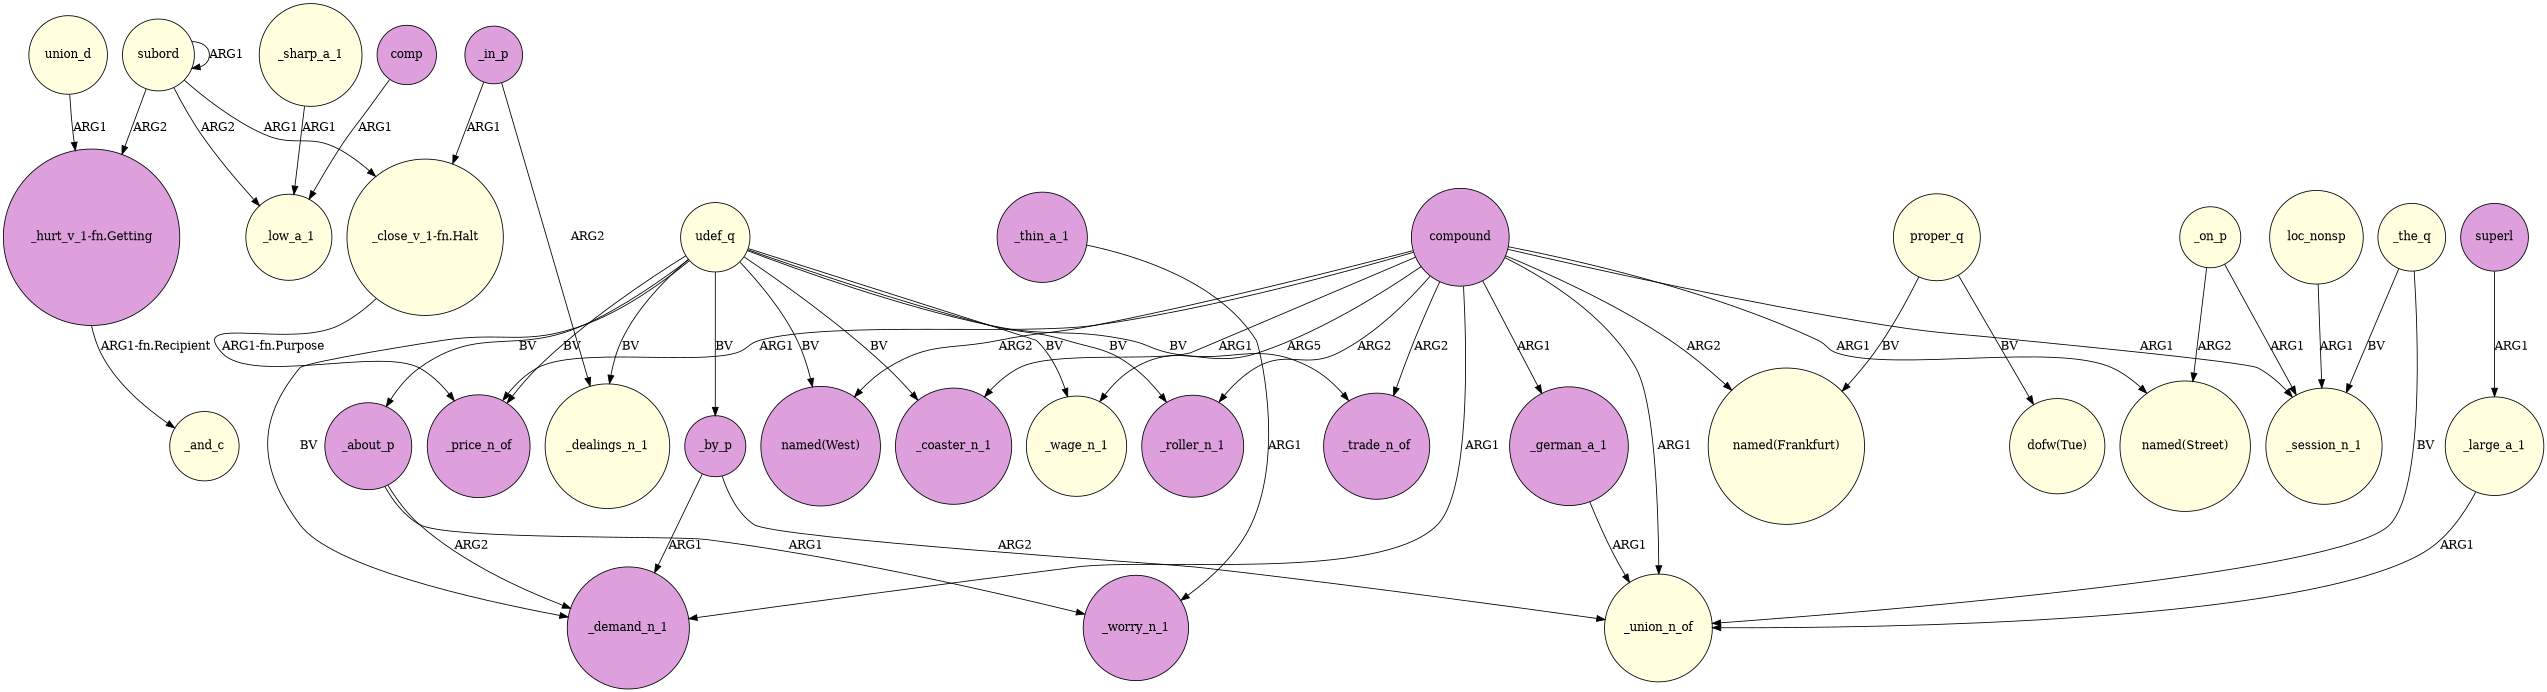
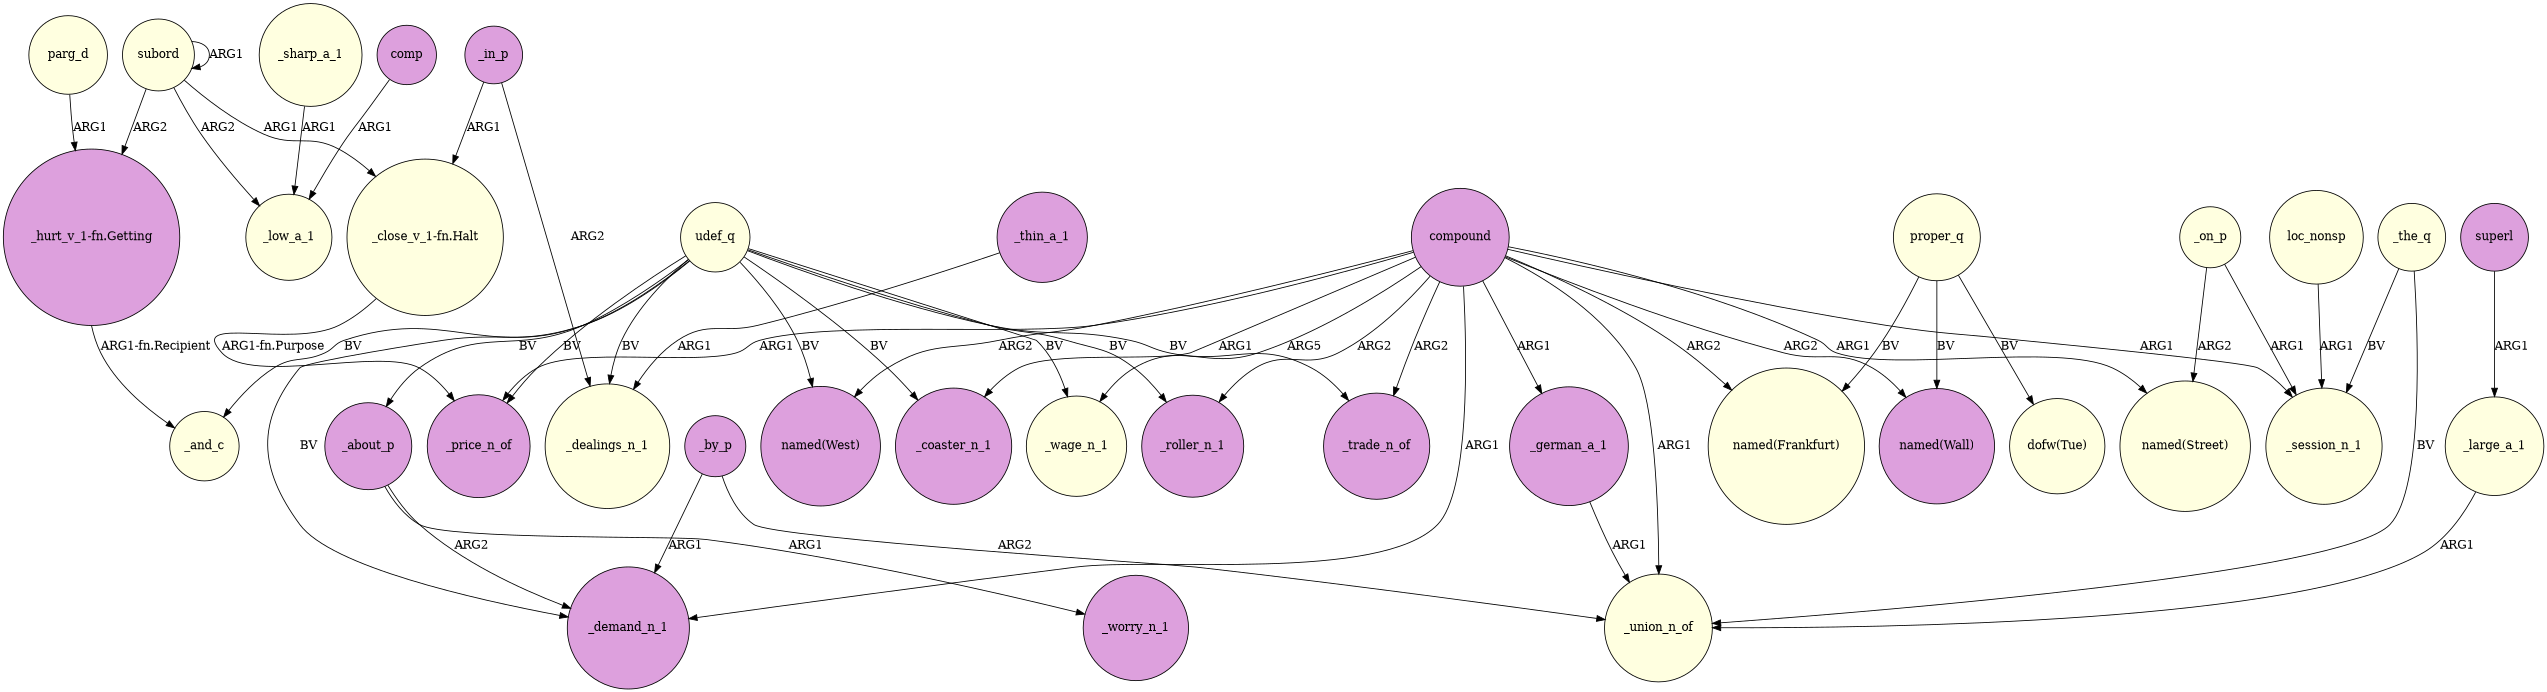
  digraph {
    node [fillcolor=lightyellow shape=circle style=filled]
    _price_n_of [fillcolor=plum]
    udef_q
    _and_c
    _wage_n_1
    _dealings_n_1
    _roller_n_1 [fillcolor=plum]
    "named(West)" [fillcolor=plum]
    _coaster_n_1 [fillcolor=plum]
    _demand_n_1 [fillcolor=plum]
    _trade_n_of [fillcolor=plum]
    _about_p [fillcolor=plum]
    _worry_n_1 [fillcolor=plum]
    compound [fillcolor=plum]
    _session_n_1
    "named(Frankfurt)"
    _union_n_of
    "named(Street)"
+   "named(Wall)" [fillcolor=plum]
    _german_a_1 [fillcolor=plum]
    proper_q
    "dofw(Tue)"
    _on_p
    comp [fillcolor=plum]
    _low_a_1
    _by_p [fillcolor=plum]
    subord
    "_hurt_v_1-fn.Getting" [fillcolor=plum]
    "_close_v_1-fn.Halt"
    _in_p [fillcolor=plum]
    _the_q
    _thin_a_1 [fillcolor=plum]
    loc_nonsp
-   parg_d [label=union_d]
+   parg_d
    _sharp_a_1
    _large_a_1
    superl [fillcolor=plum]
    udef_q -> _price_n_of [label=BV]
-   udef_q -> _by_p [label=BV]
+   udef_q -> _and_c [label=BV]
    udef_q -> _wage_n_1 [label=BV]
    udef_q -> _dealings_n_1 [label=BV]
    udef_q -> _roller_n_1 [label=BV]
    udef_q -> "named(West)" [label=BV]
    udef_q -> _coaster_n_1 [label=BV]
    udef_q -> _demand_n_1 [label=BV]
    udef_q -> _trade_n_of [label=BV]
    udef_q -> _about_p [label=BV]
    _about_p -> _demand_n_1 [label=ARG2]
    _about_p -> _worry_n_1 [label=ARG1]
    compound -> _price_n_of [label=ARG1]
    compound -> _wage_n_1 [label=ARG5]
    compound -> _roller_n_1 [label=ARG2]
    compound -> "named(West)" [label=ARG2]
    compound -> _coaster_n_1 [label=ARG1]
    compound -> _demand_n_1 [label=ARG1]
    compound -> _trade_n_of [label=ARG2]
    compound -> _session_n_1 [label=ARG1]
    compound -> "named(Frankfurt)" [label=ARG2]
    compound -> _union_n_of [label=ARG1]
    compound -> "named(Street)" [label=ARG1]
+   compound -> "named(Wall)" [label=ARG2]
    compound -> _german_a_1 [label=ARG1]
    _german_a_1 -> _union_n_of [label=ARG1]
    proper_q -> "named(Frankfurt)" [label=BV]
+   proper_q -> "named(Wall)" [label=BV]
    proper_q -> "dofw(Tue)" [label=BV]
    _on_p -> _session_n_1 [label=ARG1]
    _on_p -> "named(Street)" [label=ARG2]
    comp -> _low_a_1 [label=ARG1]
    _by_p -> _demand_n_1 [label=ARG1]
    _by_p -> _union_n_of [label=ARG2]
    subord -> _low_a_1 [label=ARG2]
    subord -> subord [label=ARG1]
    subord -> "_hurt_v_1-fn.Getting" [label=ARG2]
    subord -> "_close_v_1-fn.Halt" [label=ARG1]
    "_hurt_v_1-fn.Getting" -> _and_c [label="ARG1-fn.Recipient"]
    "_close_v_1-fn.Halt" -> _price_n_of [label="ARG1-fn.Purpose"]
    _in_p -> _dealings_n_1 [label=ARG2]
    _in_p -> "_close_v_1-fn.Halt" [label=ARG1]
    _the_q -> _session_n_1 [label=BV]
    _the_q -> _union_n_of [label=BV]
-   _thin_a_1 -> _worry_n_1 [label=ARG1]
+   _thin_a_1 -> _dealings_n_1 [label=ARG1]
    loc_nonsp -> _session_n_1 [label=ARG1]
    parg_d -> "_hurt_v_1-fn.Getting" [label=ARG1]
    _sharp_a_1 -> _low_a_1 [label=ARG1]
    _large_a_1 -> _union_n_of [label=ARG1]
    superl -> _large_a_1 [label=ARG1]
  }
